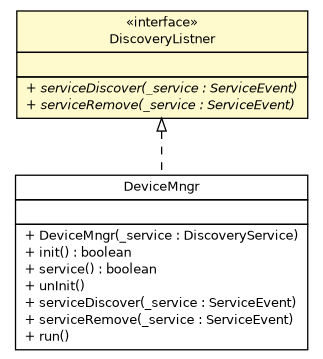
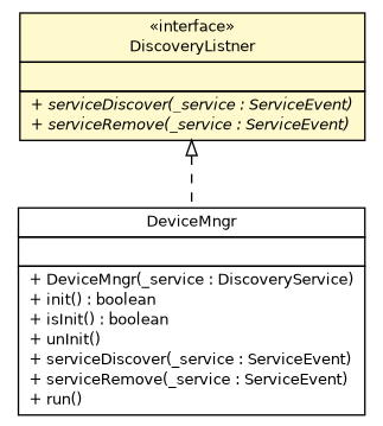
  digraph {
    nodesep=0.25
    ranksep=0.5
    node [fontcolor=black fontname=Helvetica fontsize=10.0 shape=plaintext]
-   n1 [label=<<table title="com.connectlife.coreserver.environment.device.DeviceMngr" border="0" cellborder="1" cellspacing="0" cellpadding="2" port="p" href="../device/DeviceMngr.html"> 		<tr><td><table border="0" cellspacing="0" cellpadding="1"> <tr><td align="center" balign="center"> DeviceMngr </td></tr> 		</table></td></tr> 		<tr><td><table border="0" cellspacing="0" cellpadding="1"> <tr><td align="left" balign="left">  </td></tr> 		</table></td></tr> 		<tr><td><table border="0" cellspacing="0" cellpadding="1"> <tr><td align="left" balign="left"> + DeviceMngr(_service : DiscoveryService) </td></tr> <tr><td align="left" balign="left"> + init() : boolean </td></tr> <tr><td align="left" balign="left"> + service() : boolean </td></tr> <tr><td align="left" balign="left"> + unInit() </td></tr> <tr><td align="left" balign="left"> + serviceDiscover(_service : ServiceEvent) </td></tr> <tr><td align="left" balign="left"> + serviceRemove(_service : ServiceEvent) </td></tr> <tr><td align="left" balign="left"> + run() </td></tr> 		</table></td></tr> 		</table>>]
+   n1 [label=<<table title="com.connectlife.coreserver.environment.device.DeviceMngr" border="0" cellborder="1" cellspacing="0" cellpadding="2" port="p" href="../device/DeviceMngr.html"> 		<tr><td><table border="0" cellspacing="0" cellpadding="1"> <tr><td align="center" balign="center"> DeviceMngr </td></tr> 		</table></td></tr> 		<tr><td><table border="0" cellspacing="0" cellpadding="1"> <tr><td align="left" balign="left">  </td></tr> 		</table></td></tr> 		<tr><td><table border="0" cellspacing="0" cellpadding="1"> <tr><td align="left" balign="left"> + DeviceMngr(_service : DiscoveryService) </td></tr> <tr><td align="left" balign="left"> + init() : boolean </td></tr> <tr><td align="left" balign="left"> + isInit() : boolean </td></tr> <tr><td align="left" balign="left"> + unInit() </td></tr> <tr><td align="left" balign="left"> + serviceDiscover(_service : ServiceEvent) </td></tr> <tr><td align="left" balign="left"> + serviceRemove(_service : ServiceEvent) </td></tr> <tr><td align="left" balign="left"> + run() </td></tr> 		</table></td></tr> 		</table>>]
    n2 [label=<<table title="com.connectlife.coreserver.environment.discover.DiscoveryListner" border="0" cellborder="1" cellspacing="0" cellpadding="2" port="p" bgcolor="lemonChiffon" href="./DiscoveryListner.html"> 		<tr><td><table border="0" cellspacing="0" cellpadding="1"> <tr><td align="center" balign="center"> &#171;interface&#187; </td></tr> <tr><td align="center" balign="center"> DiscoveryListner </td></tr> 		</table></td></tr> 		<tr><td><table border="0" cellspacing="0" cellpadding="1"> <tr><td align="left" balign="left">  </td></tr> 		</table></td></tr> 		<tr><td><table border="0" cellspacing="0" cellpadding="1"> <tr><td align="left" balign="left"><font face="Helvetica-Oblique" point-size="10.0"> + serviceDiscover(_service : ServiceEvent) </font></td></tr> <tr><td align="left" balign="left"><font face="Helvetica-Oblique" point-size="10.0"> + serviceRemove(_service : ServiceEvent) </font></td></tr> 		</table></td></tr> 		</table>>]
    n2 -> n1 [arrowtail=empty dir=back fontname=Helvetica fontsize=10 headport=p labelfontname=Helvetica labelfontsize=10 style=dashed tailport=p]
  }
